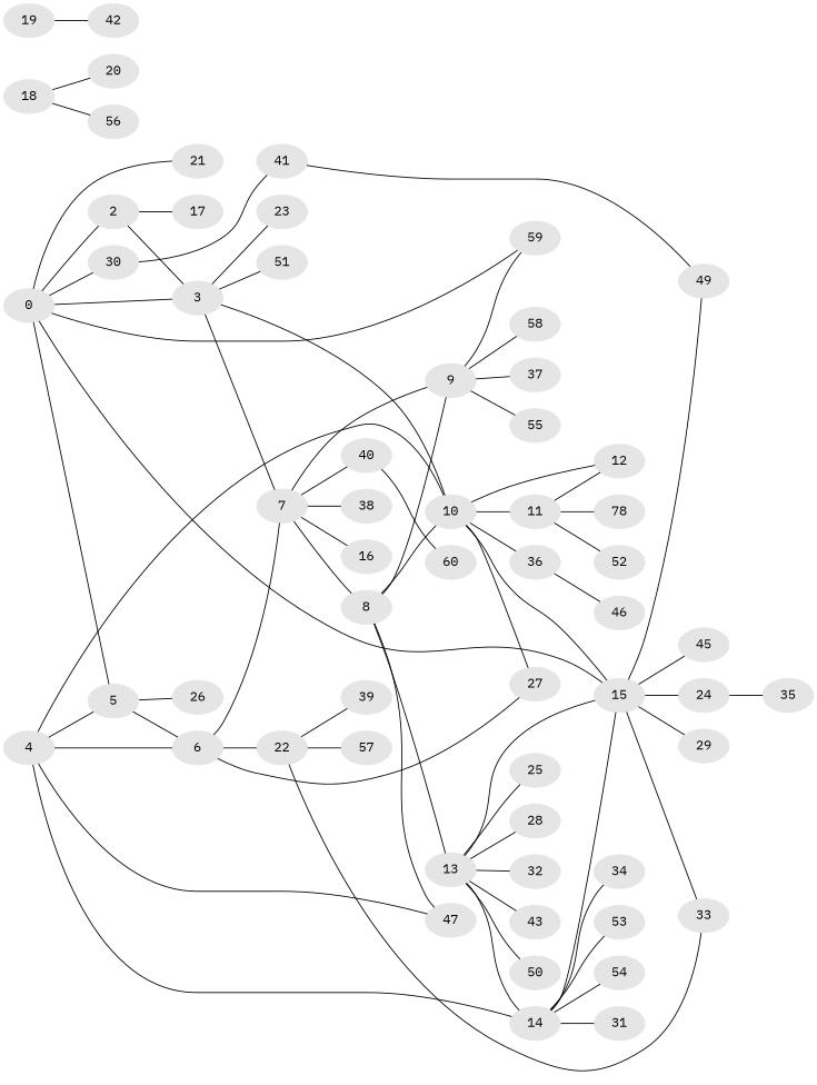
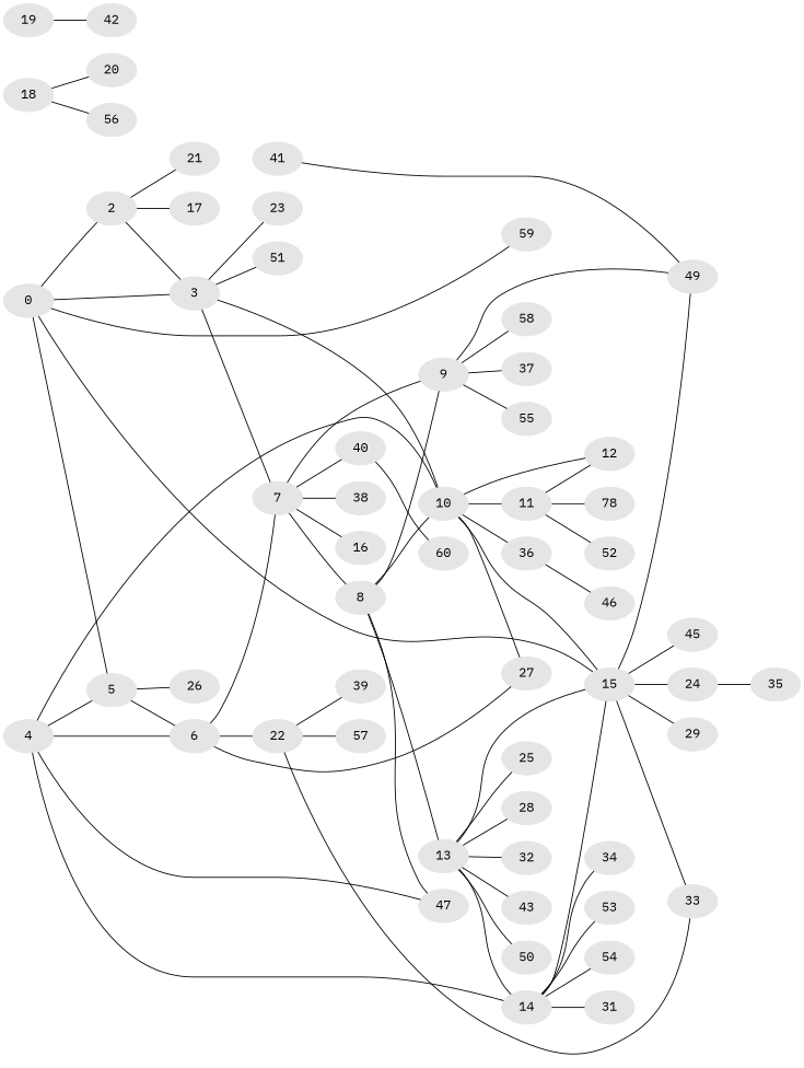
  graph {
    fontname="IBM Plex Mono"
    rankdir=LR
    node [color=gray90 fontname="IBM Plex Mono" style=filled]
    edge [fontname="IBM Plex Mono"]
    n1 [label=0]
    2
    3
    5
    15
-   30
    59
    17
    21
    7
    10
    23
    51
    6
    26
    24
    29
    33
    45
    49
    41
    8
    9
    16
    38
    40
    27
    11
    12
    36
    4
    14
    47
    22
    31
    34
    53
    54
    18
    20
    56
    39
    57
    13
    37
    55
    58
    60
    25
    28
    32
    43
    50
    n54 [label=78]
    52
    46
    19
    42
    35
    n1 -- 2
    n1 -- 3
    n1 -- 5
    n1 -- 15
-   n1 -- 30
    n1 -- 59
    2 -- 3
    2 -- 17
-   n1 -- 21
+   2 -- 21
    3 -- 7
    3 -- 10
    3 -- 23
    3 -- 51
    5 -- 6
    5 -- 26
    15 -- 24
    15 -- 29
    15 -- 33
    15 -- 45
    15 -- 49
-   30 -- 41
    7 -- 8
    7 -- 9
    7 -- 16
    7 -- 38
    7 -- 40
    10 -- 15
    10 -- 27
    10 -- 11
    10 -- 12
    10 -- 36
    6 -- 7
    6 -- 27
    6 -- 22
    24 -- 35
    41 -- 49
    8 -- 10
    8 -- 9
    8 -- 47
    8 -- 13
-   9 -- 59
+   9 -- 49
    9 -- 37
    9 -- 55
    9 -- 58
    40 -- 60
    11 -- 12
    11 -- n54
    11 -- 52
    36 -- 46
    4 -- 5
    4 -- 10
    4 -- 6
    4 -- 14
    4 -- 47
    14 -- 15
    14 -- 31
    14 -- 34
    14 -- 53
    14 -- 54
    22 -- 33
    22 -- 39
    22 -- 57
    18 -- 20
    18 -- 56
    13 -- 15
    13 -- 14
    13 -- 25
    13 -- 28
    13 -- 32
    13 -- 43
    13 -- 50
    19 -- 42
  }
